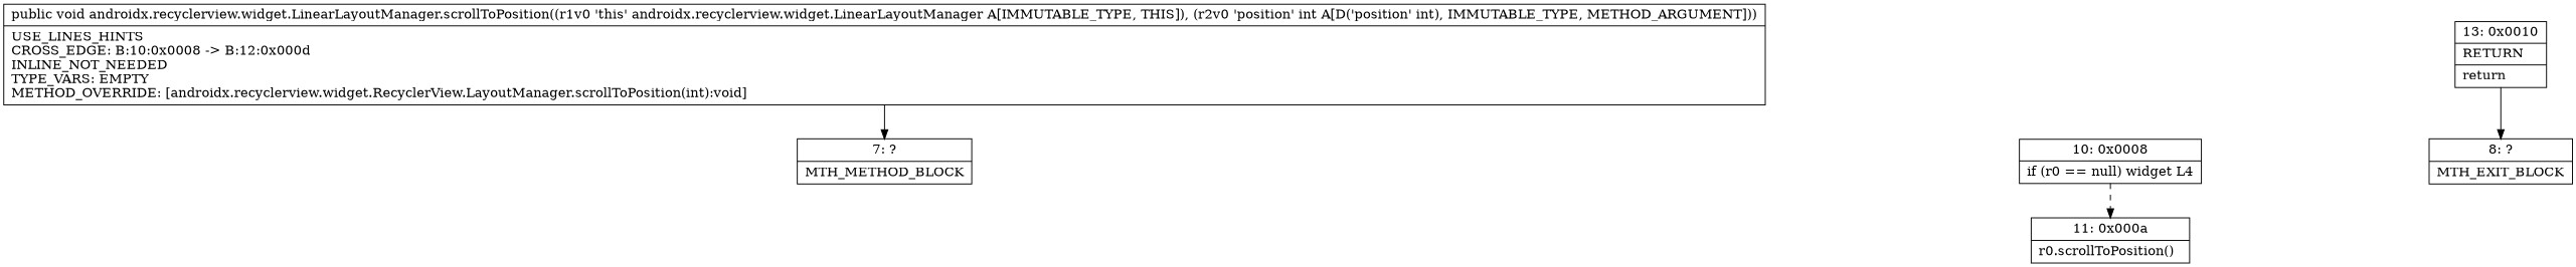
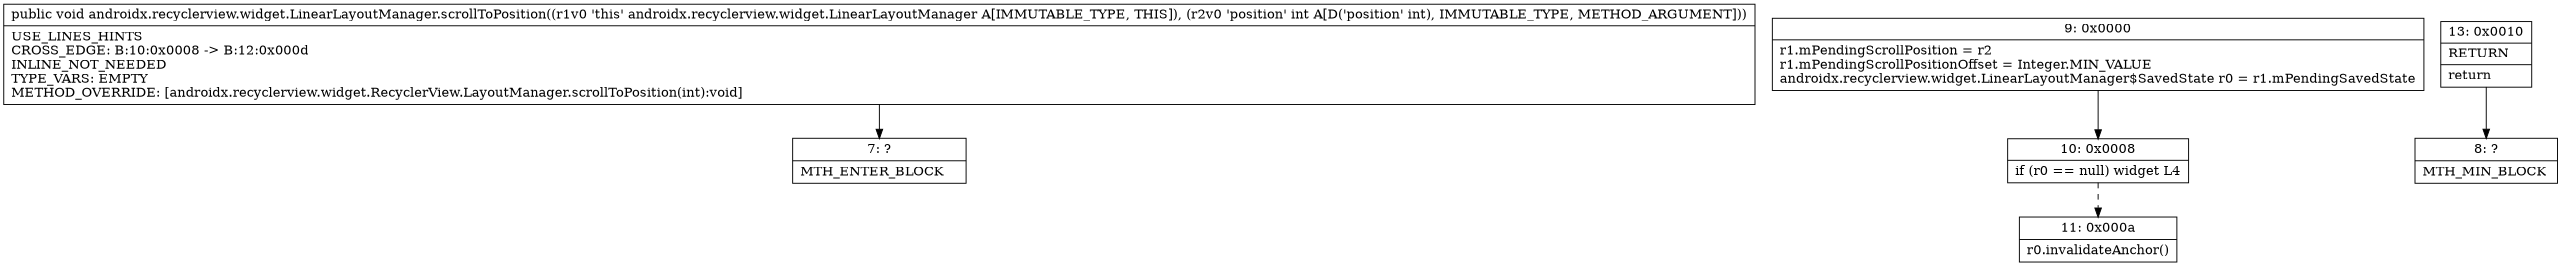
  digraph {
    node [shape=record]
-   n1 [label="{7\:\ ?|MTH_METHOD_BLOCK\l}"]
+   n1 [label="{7\:\ ?|MTH_ENTER_BLOCK\l}"]
+   n2 [label="{9\:\ 0x0000|r1.mPendingScrollPosition = r2\lr1.mPendingScrollPositionOffset = Integer.MIN_VALUE\landroidx.recyclerview.widget.LinearLayoutManager$SavedState r0 = r1.mPendingSavedState\l}"]
    n3 [label="{10\:\ 0x0008|if (r0 == null) widget L4\l}"]
-   n4 [label="{11\:\ 0x000a|r0.scrollToPosition()\l}"]
+   n4 [label="{11\:\ 0x000a|r0.invalidateAnchor()\l}"]
    n5 [label="{13\:\ 0x0010|RETURN\l|return\l}"]
-   n6 [label="{8\:\ ?|MTH_EXIT_BLOCK\l}"]
+   n6 [label="{8\:\ ?|MTH_MIN_BLOCK\l}"]
    n7 [label="{public void androidx.recyclerview.widget.LinearLayoutManager.scrollToPosition((r1v0 'this' androidx.recyclerview.widget.LinearLayoutManager A[IMMUTABLE_TYPE, THIS]), (r2v0 'position' int A[D('position' int), IMMUTABLE_TYPE, METHOD_ARGUMENT]))  | USE_LINES_HINTS\lCROSS_EDGE: B:10:0x0008 \-\> B:12:0x000d\lINLINE_NOT_NEEDED\lTYPE_VARS: EMPTY\lMETHOD_OVERRIDE: [androidx.recyclerview.widget.RecyclerView.LayoutManager.scrollToPosition(int):void]\l}"]
+   n2 -> n3
    n3 -> n4 [style=dashed]
    n5 -> n6
    n7 -> n1
  }
